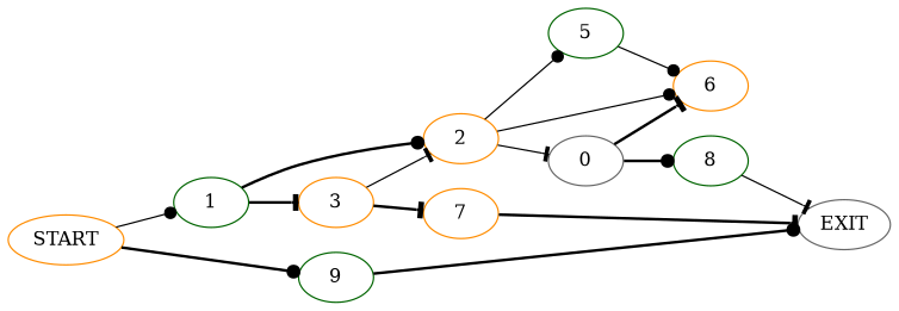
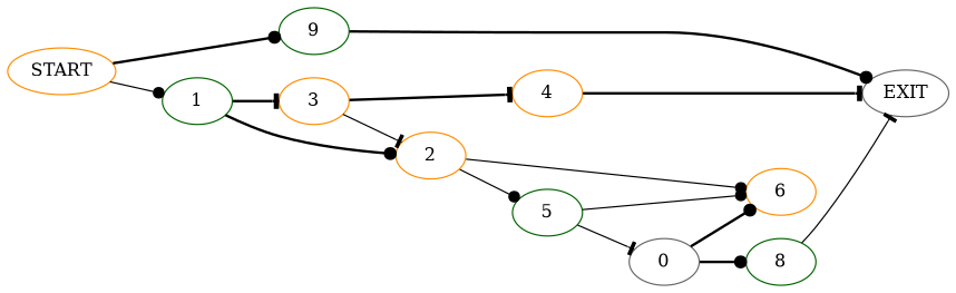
  digraph {
    rankdir=LR
    node [color=darkorange]
    edge [arrowhead=dot style=bold]
    n1 [label=START]
    1 [color=darkgreen]
    9 [color=darkgreen]
    2
    3
    n6 [color=gray40 label=EXIT]
    5 [color=darkgreen]
    6
-   4 [label=7]
+   4
    n10 [color=gray40 label=0]
    8 [color=darkgreen]
    n1 -> 1 [style=solid]
    n1 -> 9
    1 -> 2
    1 -> 3 [arrowhead=tee]
    9 -> n6
    2 -> 5 [style=solid]
    2 -> 6 [style=solid]
    3 -> 2 [arrowhead=tee style=solid]
    3 -> 4 [arrowhead=tee]
    5 -> 6 [style=solid]
-   2 -> n10 [arrowhead=tee style=solid]
+   5 -> n10 [arrowhead=tee style=solid]
    4 -> n6 [arrowhead=tee]
-   n10 -> 6 [arrowhead=tee]
+   n10 -> 6
    n10 -> 8
    8 -> n6 [arrowhead=tee style=solid]
  }
